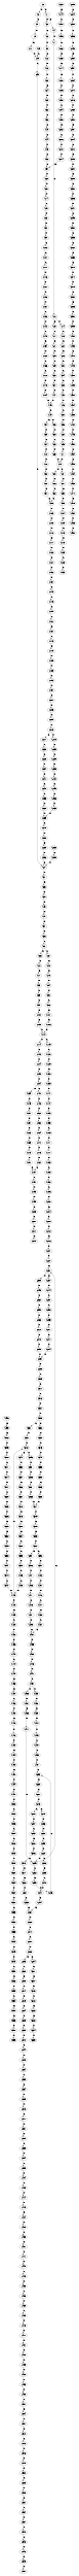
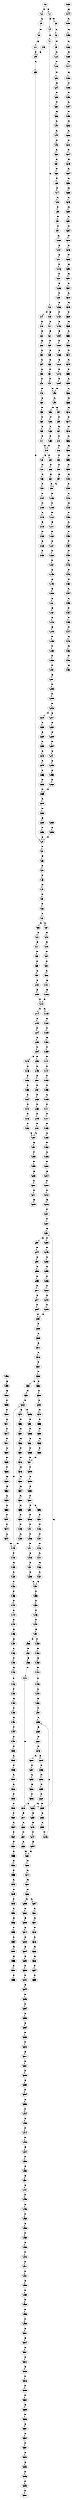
  strict digraph {
    S0
    S1
    S2
    S3
    S4
    S5
    S6
    S7
    S8
    S9
    S10
    S11
    S12
    S13
    S14
    S19
    S16
    S17
    S18
    S15
    S20
    S21
    S22
    S23
    S24
    S25
    S26
    S27
    S28
    S29
    S30
    S31
    S32
    S33
    S34
    S35
    S36
    S37
    S38
    S39
    S40
    S41
    S42
    S43
    S44
    S45
    S46
    S47
    S48
    S49
    S50
    S51
    S52
    S53
    S54
    S55
    S56
    S57
    S58
    S59
    S60
    S61
    S62
    S63
    S64
    S65
    S66
    S67
    S68
    S69
    S70
    S71
    S72
    S73
    S74
    S75
    S76
    S77
    S78
    S79
    S80
    S81
    S82
    S83
    S84
    S85
    S86
    S87
    S88
    S89
    S90
    S91
    S92
    S93
    S94
    S95
    S96
    S97
    S98
    S99
    S100
    S101
    S102
    S103
    S104
    S105
    S106
    S107
    S108
    S109
    S110
    S111
    S112
    S113
    S114
    S115
    S116
    S117
    S118
    S119
    S120
    S121
    S122
    S123
    S124
    S125
    S126
    S127
    S128
    S129
    S130
    S131
    S132
    S133
    S134
    S135
    S136
    S137
    S139
    S140
    S141
    S142
    S143
    S138
    S144
    S145
    S146
    S147
    S148
    S149
    S150
    S151
    S152
    S153
    S154
    S155
    S156
    S157
    S158
    S159
    S160
    S161
    S162
    S163
    S164
    S165
    S166
    S167
    S168
    S169
    S170
    S171
    S172
    S173
    S174
    S175
    S176
    S177
    S178
    S179
    S180
    S181
    S182
    S183
    S184
    S185
    S186
    S187
    S188
    S189
    S190
    S191
    S192
    S193
    S194
    S195
    S196
    S197
    S198
    S199
    S200
    S201
    S202
    S203
    S204
    S205
    S206
    S207
    S208
    S209
    S210
    S211
    S212
    S213
    S214
    S215
    S216
    S217
    S218
    S219
    S221
    S222
    S223
    S224
    S220
    S225
    S226
    S227
    S228
    S229
    S230
    S231
    S232
    S233
    S234
    S235
    S236
    S237
    S238
    S239
    S240
    S241
    S242
    S243
    S244
    S245
    S246
    S247
    S248
    S249
    S250
    S251
    S252
    S253
    S254
    S255
    S256
    S257
    S258
    S259
    S260
    S261
    S262
    S263
    S264
    S265
    S266
    S267
    S268
    S269
    S270
    S271
    S272
    S273
    S274
    S275
    S276
    S277
    S278
    S279
    S280
    S281
    S282
    S283
    S284
    S285
    S286
    S287
    S288
    S289
    S290
    S291
    S292
    S293
    S294
    S295
    S296
    S297
    S298
    S299
    S300
    S301
    S302
    S304
    S305
    S306
    S307
    S308
    S303
    S309
    S310
    S311
    S312
    S313
    S314
    S315
    S316
    S317
    S318
    S319
    S320
    S321
    S322
    S323
    S324
    S325
    S326
    S327
    S328
    S329
    S330
    S331
    S332
    S333
    S334
    S335
    S336
    S337
    S338
    S339
    S340
    S341
    S342
    S343
    S344
    S345
    S346
    S347
    S348
    S349
    S350
    S351
    S352
    S353
    S354
    S355
    S356
    S357
    S358
    S359
    S360
    S361
    S362
    S363
    S364
    S365
    S366
    S367
    S368
    S369
    S370
    S371
    S372
    S373
    S374
    S375
    S376
    S377
    S378
    S379
    S380
    S381
    S382
    S383
    S384
    S385
    S386
    S387
    S388
    S389
    S390
    S391
    S392
    S393
    S394
    S395
    S396
    S397
    S398
    S399
    S400
    S401
    S402
    S403
    S404
    S405
    S406
    S407
    S408
    S409
    S410
    S411
    S412
    S413
    S414
    S415
    S416
    S417
    S418
    S419
    S420
    S421
    S422
    S423
    S424
    S425
    S426
    S427
    S428
    S429
    S430
    S431
    S432
    S433
    S434
    S435
    S436
    S437
    S438
    S439
    S440
    S441
    S442
    S443
    S444
    S445
    S446
    S447
    S448
    S449
    S450
    S451
    S452
    S453
    S454
    S455
    S456
    S457
    S458
    S459
    S460
    S461
    S462
    S463
    S464
    S465
    S466
    S467
    S468
    S469
    S470
    S471
    S472
    S473
    S474
    S475
    S476
    S477
    S478
    S479
    S480
    S481
    S482
    S483
    S484
    S485
    S486
    S487
    S488
    S489
    S490
    S491
    S492
    S494
    S495
    S497
    S498
    S496
    S499
    S500
    S501
    S502
    S503
    S504
    S505
    S506
    S507
    S508
    S509
    S510
    S511
    S512
    S513
    S514
    S515
    S516
    S517
    S518
    S519
    S520
    S521
    S522
    S523
    S524
    S525
    S526
    S527
    S528
    S529
    S530
    S531
    S532
    S533
    S534
    S535
    S536
    S537
    S538
    S539
    S540
    S541
    S542
    S543
    S544
    S545
    S546
    S547
    S548
    S549
    S550
    S551
    S552
    S553
    S554
    S555
    S556
    S557
    S558
    S0 -> S1 [label=T]
    S0 -> S2 [label=A]
    S1 -> S3 [label=A]
    S1 -> S4 [label=G]
    S2 -> S5 [label=C]
    S3 -> S6 [label=C]
    S4 -> S7 [label=A]
    S5 -> S8 [label=A]
    S6 -> S9 [label=A]
    S7 -> S10 [label=G]
    S8 -> S11 [label=G]
    S9 -> S12 [label=C]
    S10 -> S13 [label=G]
    S10 -> S14 [label=A]
    S11 -> S19 [label=T]
    S12 -> S16 [label=T]
    S13 -> S17 [label=C]
    S14 -> S18 [label=C]
    S19 -> S23 [label=C]
    S16 -> S20 [label=A]
    S17 -> S21 [label=G]
    S18 -> S22 [label=G]
    S15 -> S19 [label=C]
    S20 -> S24 [label=G]
    S21 -> S25 [label=A]
    S22 -> S26 [label=G]
    S23 -> S27 [label=T]
    S24 -> S28 [label=A]
    S25 -> S29 [label=C]
    S26 -> S30 [label=C]
    S27 -> S31 [label=T]
    S28 -> S32 [label=A]
    S29 -> S33 [label=C]
    S30 -> S34 [label=C]
    S31 -> S35 [label=G]
    S32 -> S36 [label=G]
    S33 -> S37 [label=T]
    S34 -> S38 [label=C]
    S35 -> S39 [label=T]
    S36 -> S40 [label=C]
    S37 -> S41 [label=T]
    S38 -> S42 [label=T]
    S39 -> S43 [label=T]
    S40 -> S44 [label=C]
    S41 -> S45 [label=T]
    S42 -> S46 [label=T]
    S43 -> S47 [label=A]
    S44 -> S48 [label=A]
    S45 -> S49 [label=C]
    S46 -> S50 [label=C]
    S47 -> S51 [label=T]
    S48 -> S52 [label=C]
    S49 -> S53 [label=A]
    S49 -> S54 [label=G]
    S50 -> S55 [label=A]
    S51 -> S56 [label=T]
    S52 -> S57 [label=C]
    S53 -> S58 [label=A]
    S54 -> S59 [label=A]
    S55 -> S60 [label=A]
    S56 -> S61 [label=C]
    S57 -> S62 [label=A]
    S58 -> S63 [label=C]
    S59 -> S64 [label=C]
    S60 -> S65 [label=C]
    S61 -> S66 [label=G]
    S61 -> S67 [label=C]
    S62 -> S68 [label=A]
    S63 -> S69 [label=T]
    S64 -> S70 [label=T]
    S65 -> S71 [label=T]
    S66 -> S72 [label=G]
    S67 -> S73 [label=G]
    S68 -> S74 [label=A]
    S69 -> S75 [label=A]
    S70 -> S76 [label=A]
    S71 -> S75 [label=A]
    S72 -> S77 [label=G]
    S73 -> S78 [label=G]
    S74 -> S79 [label=C]
    S75 -> S80 [label=A]
    S75 -> S81 [label=G]
    S76 -> S82 [label=A]
    S77 -> S83 [label=A]
    S78 -> S84 [label=A]
    S79 -> S85 [label=T]
    S80 -> S86 [label=A]
    S81 -> S87 [label=A]
    S82 -> S88 [label=A]
    S83 -> S89 [label=A]
    S84 -> S90 [label=A]
    S85 -> S91 [label=T]
    S86 -> S92 [label=G]
    S87 -> S93 [label=G]
    S88 -> S94 [label=G]
    S89 -> S95 [label=C]
    S90 -> S96 [label=C]
    S91 -> S97 [label=A]
    S92 -> S98 [label=C]
    S93 -> S99 [label=T]
    S94 -> S98 [label=C]
    S95 -> S100 [label=G]
    S96 -> S101 [label=G]
    S97 -> S102 [label=C]
    S98 -> S103 [label=T]
    S99 -> S104 [label=T]
    S100 -> S105 [label=G]
    S101 -> S106 [label=G]
    S102 -> S107 [label=C]
    S103 -> S108 [label=A]
    S104 -> S109 [label=A]
    S105 -> S110 [label=T]
    S106 -> S110 [label=T]
    S107 -> S111 [label=C]
    S108 -> S112 [label=A]
    S109 -> S113 [label=G]
    S110 -> S114 [label=T]
    S110 -> S115 [label=C]
    S111 -> S116 [label=A]
    S112 -> S117 [label=G]
    S113 -> S118 [label=G]
    S114 -> S119 [label=C]
    S115 -> S120 [label=C]
    S116 -> S121 [label=T]
    S117 -> S122 [label=A]
    S118 -> S123 [label=A]
    S119 -> S124 [label=A]
    S120 -> S125 [label=A]
    S121 -> S126 [label=G]
    S122 -> S127 [label=C]
    S123 -> S128 [label=C]
    S124 -> S129 [label=G]
    S125 -> S130 [label=G]
    S126 -> S131 [label=A]
    S127 -> S132 [label=T]
    S128 -> S133 [label=T]
    S129 -> S134 [label=T]
    S130 -> S135 [label=T]
    S131 -> S136 [label=G]
    S132 -> S137 [label=T]
    S134 -> S139 [label=T]
    S134 -> S140 [label=C]
    S135 -> S141 [label=T]
    S136 -> S142 [label=A]
    S137 -> S143 [label=C]
    S139 -> S145 [label=A]
    S140 -> S146 [label=A]
    S141 -> S147 [label=A]
    S142 -> S148 [label=C]
    S143 -> S149 [label=C]
    S138 -> S144 [label=G]
    S144 -> S150 [label=C]
    S145 -> S151 [label=T]
    S146 -> S152 [label=T]
    S147 -> S153 [label=T]
    S148 -> S154 [label=G]
    S149 -> S155 [label=G]
    S150 -> S156 [label=G]
    S151 -> S157 [label=T]
    S152 -> S158 [label=T]
    S153 -> S159 [label=A]
    S154 -> S160 [label=A]
    S155 -> S161 [label=G]
    S156 -> S162 [label=C]
    S157 -> S163 [label=T]
    S158 -> S164 [label=T]
    S159 -> S165 [label=C]
    S160 -> S166 [label=C]
    S161 -> S167 [label=G]
    S162 -> S168 [label=G]
    S163 -> S169 [label=A]
    S164 -> S170 [label=A]
    S165 -> S171 [label=A]
    S166 -> S172 [label=C]
    S167 -> S173 [label=G]
    S168 -> S174 [label=G]
    S169 -> S175 [label=A]
    S170 -> S176 [label=A]
    S171 -> S177 [label=A]
    S172 -> S178 [label=T]
    S173 -> S179 [label=G]
    S174 -> S180 [label=G]
    S175 -> S181 [label=T]
    S176 -> S182 [label=T]
    S177 -> S183 [label=A]
    S178 -> S184 [label=T]
    S179 -> S185 [label=A]
    S180 -> S186 [label=A]
    S181 -> S187 [label=C]
    S182 -> S187 [label=C]
    S183 -> S188 [label=C]
    S184 -> S45 [label=T]
    S185 -> S189 [label=A]
    S186 -> S190 [label=A]
    S187 -> S191 [label=G]
    S188 -> S192 [label=T]
    S189 -> S193 [label=T]
    S190 -> S194 [label=C]
    S191 -> S195 [label=A]
    S192 -> S196 [label=C]
    S193 -> S197 [label=A]
    S194 -> S198 [label=A]
    S195 -> S199 [label=A]
    S196 -> S200 [label=A]
    S197 -> S201 [label=G]
    S198 -> S202 [label=G]
    S199 -> S203 [label=G]
    S200 -> S204 [label=G]
    S201 -> S205 [label=T]
    S202 -> S206 [label=C]
    S203 -> S207 [label=T]
    S204 -> S208 [label=T]
    S205 -> S209 [label=A]
    S206 -> S210 [label=A]
    S207 -> S211 [label=A]
    S208 -> S212 [label=A]
    S209 -> S213 [label=T]
    S210 -> S214 [label=T]
    S211 -> S215 [label=G]
    S212 -> S216 [label=G]
    S213 -> S217 [label=C]
    S213 -> S218 [label=A]
-   S214 -> S57 [label=G]
+   S214 -> S219 [label=G]
    S216 -> S221 [label=T]
    S217 -> S222 [label=C]
    S218 -> S223 [label=C]
    S219 -> S224 [label=C]
    S221 -> S227 [label=T]
    S222 -> S228 [label=C]
    S223 -> S229 [label=C]
    S224 -> S230 [label=C]
    S220 -> S225 [label=T]
    S220 -> S226 [label=C]
    S225 -> S231 [label=G]
    S225 -> S232 [label=C]
    S226 -> S233 [label=G]
    S227 -> S231 [label=G]
    S228 -> S234 [label=T]
    S229 -> S235 [label=T]
    S230 -> S236 [label=G]
    S231 -> S237 [label=G]
    S231 -> S238 [label=A]
    S232 -> S239 [label=G]
    S233 -> S240 [label=G]
    S234 -> S241 [label=C]
    S235 -> S242 [label=C]
    S236 -> S243 [label=C]
    S237 -> S244 [label=A]
    S238 -> S245 [label=A]
    S239 -> S246 [label=A]
    S240 -> S247 [label=A]
    S241 -> S248 [label=C]
    S242 -> S249 [label=C]
    S243 -> S250 [label=G]
    S244 -> S251 [label=C]
    S245 -> S252 [label=C]
    S246 -> S253 [label=G]
    S247 -> S254 [label=G]
    S248 -> S255 [label=C]
    S249 -> S256 [label=C]
    S250 -> S257 [label=C]
    S251 -> S258 [label=C]
    S252 -> S259 [label=C]
    S253 -> S260 [label=G]
    S254 -> S261 [label=G]
    S255 -> S262 [label=A]
    S256 -> S263 [label=A]
    S257 -> S264 [label=A]
    S258 -> S265 [label=T]
    S259 -> S266 [label=T]
    S260 -> S267 [label=A]
    S261 -> S268 [label=A]
    S262 -> S269 [label=A]
    S263 -> S269 [label=A]
    S264 -> S270 [label=A]
    S265 -> S271 [label=A]
    S266 -> S272 [label=A]
    S267 -> S273 [label=A]
    S268 -> S274 [label=C]
    S269 -> S275 [label=C]
    S270 -> S276 [label=C]
    S271 -> S277 [label=C]
    S272 -> S278 [label=C]
    S273 -> S279 [label=G]
    S273 -> S280 [label=C]
    S274 -> S281 [label=G]
    S275 -> S282 [label=A]
    S276 -> S283 [label=A]
    S277 -> S284 [label=A]
    S278 -> S285 [label=A]
    S279 -> S286 [label=T]
    S280 -> S287 [label=A]
    S281 -> S288 [label=A]
    S282 -> S289 [label=G]
    S283 -> S290 [label=G]
    S284 -> S291 [label=A]
    S285 -> S291 [label=A]
    S286 -> S292 [label=A]
    S287 -> S293 [label=C]
    S288 -> S294 [label=C]
    S288 -> S295 [label=G]
    S289 -> S296 [label=T]
    S290 -> S297 [label=G]
    S291 -> S298 [label=T]
    S292 -> S299 [label=G]
    S293 -> S300 [label=G]
    S294 -> S301 [label=C]
    S295 -> S302 [label=C]
    S296 -> S27 [label=C]
    S297 -> S304 [label=C]
    S298 -> S305 [label=G]
    S299 -> S220 [label=T]
    S300 -> S306 [label=T]
    S301 -> S307 [label=G]
    S302 -> S308 [label=G]
    S304 -> S310 [label=C]
    S305 -> S311 [label=C]
    S306 -> S312 [label=C]
    S307 -> S313 [label=A]
    S308 -> S314 [label=G]
    S303 -> S309 [label=C]
    S309 -> S27 [label=T]
    S310 -> S315 [label=G]
    S311 -> S316 [label=C]
    S312 -> S317 [label=G]
    S313 -> S318 [label=C]
    S314 -> S319 [label=C]
    S315 -> S320 [label=T]
    S316 -> S321 [label=T]
    S317 -> S322 [label=G]
    S318 -> S323 [label=G]
    S319 -> S324 [label=G]
    S320 -> S325 [label=G]
    S321 -> S326 [label=T]
    S322 -> S327 [label=A]
    S323 -> S328 [label=G]
    S324 -> S329 [label=G]
    S325 -> S330 [label=C]
    S326 -> S331 [label=C]
    S326 -> S332 [label=T]
    S327 -> S333 [label=G]
    S328 -> S334 [label=T]
    S329 -> S335 [label=T]
    S330 -> S336 [label=T]
    S331 -> S337 [label=A]
    S332 -> S338 [label=A]
    S333 -> S261 [label=G]
    S334 -> S339 [label=A]
    S335 -> S340 [label=A]
    S336 -> S341 [label=A]
    S337 -> S342 [label=A]
    S338 -> S343 [label=A]
    S340 -> S344 [label=G]
    S341 -> S345 [label=C]
    S342 -> S346 [label=A]
    S342 -> S347 [label=G]
    S343 -> S348 [label=A]
    S344 -> S349 [label=A]
    S345 -> S350 [label=T]
    S346 -> S351 [label=A]
    S347 -> S352 [label=A]
    S348 -> S353 [label=A]
    S349 -> S354 [label=A]
    S350 -> S355 [label=C]
    S351 -> S356 [label=A]
    S352 -> S357 [label=A]
    S353 -> S358 [label=A]
    S354 -> S359 [label=C]
    S355 -> S360 [label=C]
    S356 -> S361 [label=G]
    S357 -> S362 [label=G]
    S358 -> S363 [label=G]
    S359 -> S364 [label=C]
    S360 -> S365 [label=G]
    S361 -> S366 [label=T]
    S362 -> S367 [label=T]
    S363 -> S368 [label=T]
    S364 -> S369 [label=T]
    S365 -> S370 [label=G]
    S366 -> S371 [label=A]
    S367 -> S372 [label=A]
    S368 -> S371 [label=A]
    S369 -> S373 [label=A]
    S370 -> S374 [label=T]
    S371 -> S375 [label=A]
    S372 -> S376 [label=G]
    S373 -> S377 [label=G]
    S374 -> S378 [label=A]
    S375 -> S379 [label=G]
    S376 -> S380 [label=G]
    S377 -> S381 [label=A]
    S378 -> S382 [label=C]
    S379 -> S383 [label=G]
    S380 -> S384 [label=G]
    S381 -> S385 [label=T]
    S382 -> S386 [label=G]
    S383 -> S387 [label=T]
    S384 -> S388 [label=C]
    S385 -> S389 [label=G]
    S386 -> S390 [label=G]
    S387 -> S391 [label=G]
    S387 -> S392 [label=C]
    S388 -> S393 [label=C]
    S389 -> S394 [label=A]
    S390 -> S395 [label=T]
    S391 -> S396 [label=T]
    S392 -> S397 [label=T]
    S393 -> S398 [label=T]
    S394 -> S399 [label=C]
    S395 -> S400 [label=G]
    S396 -> S401 [label=A]
    S397 -> S402 [label=A]
    S398 -> S403 [label=T]
    S399 -> S404 [label=T]
    S400 -> S405 [label=T]
    S401 -> S406 [label=A]
    S402 -> S407 [label=A]
    S403 -> S408 [label=C]
    S404 -> S409 [label=G]
    S405 -> S410 [label=C]
    S406 -> S411 [label=A]
    S407 -> S412 [label=A]
    S408 -> S413 [label=A]
    S409 -> S414 [label=A]
    S410 -> S415 [label=G]
    S411 -> S416 [label=C]
    S412 -> S417 [label=C]
    S413 -> S342 [label=A]
    S413 -> S418 [label=T]
    S414 -> S419 [label=T]
    S415 -> S420 [label=T]
    S416 -> S421 [label=G]
    S417 -> S422 [label=G]
    S418 -> S423 [label=G]
    S419 -> S424 [label=G]
    S420 -> S425 [label=C]
    S421 -> S426 [label=C]
    S422 -> S427 [label=C]
    S423 -> S428 [label=C]
    S424 -> S429 [label=A]
    S425 -> S430 [label=T]
    S426 -> S431 [label=C]
    S427 -> S431 [label=C]
    S428 -> S432 [label=T]
    S429 -> S433 [label=G]
    S430 -> S434 [label=T]
    S431 -> S435 [label=T]
    S432 -> S436 [label=T]
    S433 -> S437 [label=G]
    S434 -> S438 [label=A]
    S435 -> S439 [label=A]
    S436 -> S440 [label=A]
    S437 -> S441 [label=G]
    S438 -> S442 [label=C]
    S439 -> S443 [label=A]
    S440 -> S444 [label=C]
    S441 -> S445 [label=T]
    S442 -> S446 [label=A]
    S443 -> S447 [label=A]
    S444 -> S448 [label=A]
    S445 -> S449 [label=C]
    S446 -> S450 [label=A]
    S447 -> S451 [label=G]
    S448 -> S452 [label=G]
    S449 -> S453 [label=T]
    S450 -> S454 [label=C]
    S451 -> S455 [label=A]
    S451 -> S456 [label=T]
    S452 -> S457 [label=G]
    S453 -> S458 [label=G]
    S454 -> S459 [label=C]
    S455 -> S460 [label=A]
    S456 -> S461 [label=A]
    S457 -> S462 [label=C]
    S458 -> S463 [label=A]
    S459 -> S464 [label=T]
    S460 -> S465 [label=G]
    S461 -> S466 [label=G]
    S462 -> S467 [label=A]
    S463 -> S468 [label=C]
    S464 -> S469 [label=T]
    S465 -> S470 [label=T]
    S466 -> S471 [label=T]
    S467 -> S472 [label=G]
    S468 -> S473 [label=T]
    S469 -> S474 [label=A]
    S470 -> S475 [label=T]
    S471 -> S225 [label=T]
    S472 -> S476 [label=T]
    S473 -> S477 [label=T]
    S474 -> S478 [label=G]
    S475 -> S479 [label=C]
    S476 -> S480 [label=T]
    S477 -> S481 [label=T]
    S478 -> S482 [label=G]
    S479 -> S483 [label=G]
    S480 -> S484 [label=G]
    S481 -> S485 [label=C]
    S482 -> S486 [label=A]
    S483 -> S487 [label=A]
    S484 -> S488 [label=A]
    S485 -> S489 [label=A]
    S486 -> S490 [label=G]
    S487 -> S253 [label=G]
    S488 -> S491 [label=G]
    S489 -> S492 [label=A]
    S491 -> S494 [label=A]
    S492 -> S495 [label=T]
    S494 -> S497 [label=A]
    S495 -> S498 [label=T]
    S497 -> S500 [label=A]
    S498 -> S501 [label=C]
    S496 -> S499 [label=G]
    S499 -> S502 [label=G]
    S500 -> S503 [label=C]
    S501 -> S504 [label=G]
    S502 -> S505 [label=T]
    S503 -> S506 [label=A]
    S504 -> S507 [label=C]
    S505 -> S508 [label=T]
    S506 -> S509 [label=C]
    S507 -> S510 [label=C]
    S508 -> S511 [label=C]
    S509 -> S512 [label=C]
    S510 -> S513 [label=G]
    S511 -> S514 [label=T]
    S512 -> S515 [label=T]
    S513 -> S516 [label=A]
    S514 -> S517 [label=A]
    S515 -> S518 [label=T]
    S516 -> S519 [label=T]
    S517 -> S520 [label=C]
    S518 -> S521 [label=T]
    S519 -> S522 [label=T]
    S520 -> S523 [label=A]
    S521 -> S524 [label=C]
    S522 -> S525 [label=G]
    S523 -> S526 [label=A]
    S524 -> S527 [label=T]
    S525 -> S528 [label=T]
    S526 -> S529 [label=G]
    S527 -> S530 [label=A]
    S528 -> S531 [label=C]
    S529 -> S532 [label=G]
    S530 -> S533 [label=C]
    S531 -> S534 [label=G]
    S532 -> S535 [label=C]
    S533 -> S536 [label=A]
    S534 -> S537 [label=T]
    S535 -> S538 [label=C]
    S536 -> S539 [label=T]
    S537 -> S540 [label=C]
    S538 -> S541 [label=T]
    S539 -> S542 [label=C]
    S540 -> S543 [label=G]
    S541 -> S544 [label=T]
    S542 -> S545 [label=A]
    S543 -> S546 [label=A]
    S544 -> S547 [label=C]
    S545 -> S548 [label=T]
    S546 -> S549 [label=T]
    S547 -> S413 [label=A]
    S548 -> S550 [label=C]
    S549 -> S551 [label=A]
    S550 -> S552 [label=G]
    S552 -> S553 [label=T]
    S553 -> S554 [label=C]
    S554 -> S555 [label=G]
    S555 -> S556 [label=G]
    S556 -> S557 [label=T]
    S557 -> S558 [label=T]
  }
